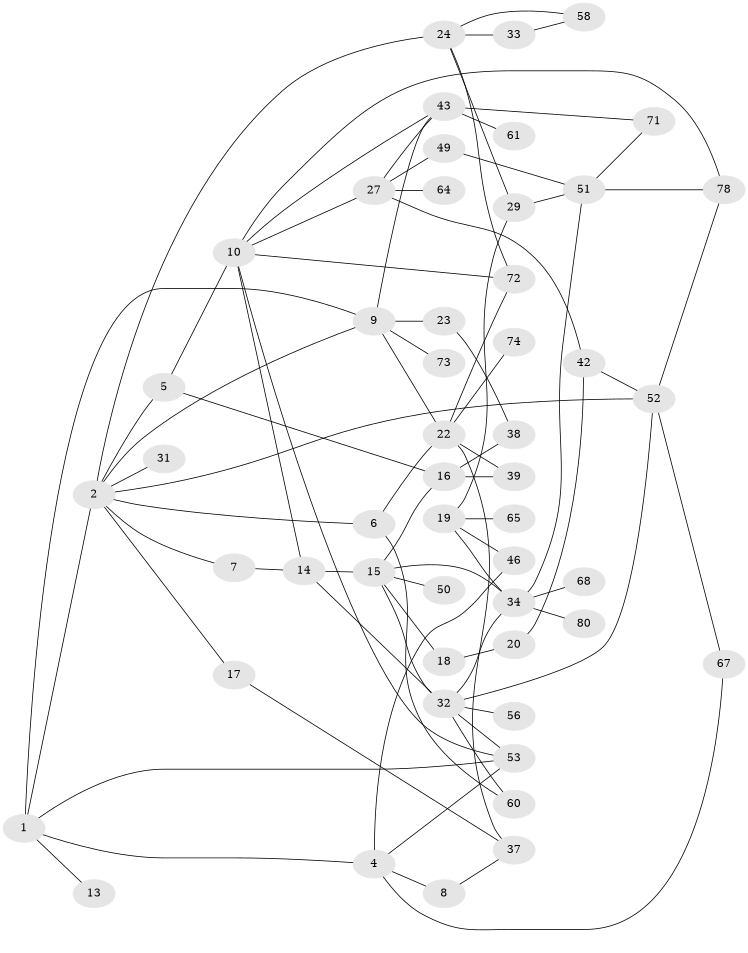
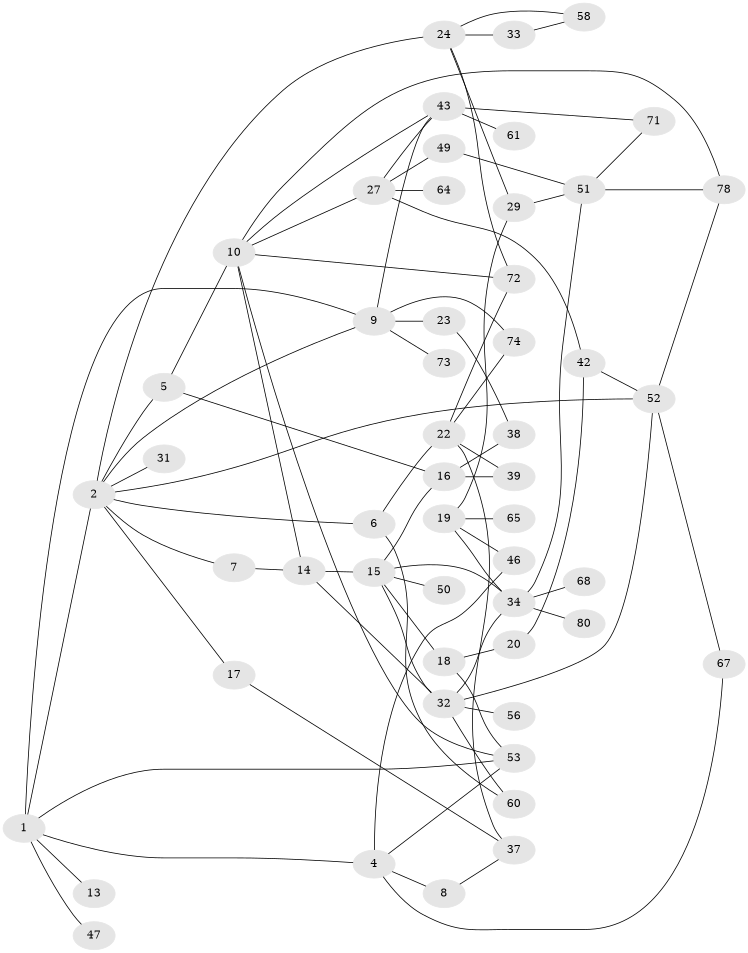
  graph {
    rankdir=LR
    node [color=gray90 style=filled]
    1 [super="+3"]
    2 [super="+11"]
    4 [super="+28"]
    9 [super="+12"]
    13
+   47
    53 [super="+75"]
    5
    6 [super="+48"]
    7
    17
    24 [super="+77"]
    31
    52 [super="+70"]
    8
    46
    67
    23
    43 [super="+55"]
    73 [super="+76"]
    74
    10 [super="+25"]
    16 [super="+36"]
    22 [super="+40"]
    60
    14 [super="+21"]
    37 [super="+54"]
    72
    29
    33
    58 [super="+62"]
    78
    27
    38 [super="+57"]
    39 [super="+41"]
    15 [super="+26"]
    32 [super="+45"]
    61
    71
    42 [super="+66"]
    49
    64
    18
    34 [super="+35"]
    50
    19 [super="+30"]
    65
    56
    20 [super="+79"]
    51 [super="+69"]
    68
    80
    1 -- 2
    1 -- 4
    1 -- 9
    1 -- 13
+   1 -- 47
    1 -- 53
    2 -- 9
    2 -- 5
    2 -- 6
    2 -- 7
    2 -- 17
    2 -- 24
    2 -- 31
    2 -- 52
    4 -- 53
    4 -- 8
    4 -- 46
    4 -- 67
    9 -- 23
    9 -- 43
    9 -- 73
-   9 -- 22
+   9 -- 74
    5 -- 10
    5 -- 16
    6 -- 22
    6 -- 60
    7 -- 14
    17 -- 37
    24 -- 72
    24 -- 29
    24 -- 33
    24 -- 58
    52 -- 67
    52 -- 78
    8 -- 37
    23 -- 38
    43 -- 61
    43 -- 71
    10 -- 53
    10 -- 43
    10 -- 14
    10 -- 72
    10 -- 78
    10 -- 27
    16 -- 38
    16 -- 39
    22 -- 74
    22 -- 37 [weight=2]
    22 -- 72
    22 -- 39
    14 -- 15
    14 -- 32
    29 -- 51
    33 -- 58
    27 -- 43
    27 -- 42
    27 -- 49
    27 -- 64
    15 -- 16
    15 -- 32
    15 -- 18
    15 -- 34
    15 -- 50
    32 -- 52
    32 -- 60
    32 -- 34
    32 -- 56
    42 -- 52
    49 -- 51
-   32 -- 53
+   18 -- 53
    18 -- 20
    34 -- 51
    34 -- 68
    34 -- 80
    19 -- 46
    19 -- 29
    19 -- 34
    19 -- 65
    20 -- 42
    51 -- 78
    51 -- 71
  }
